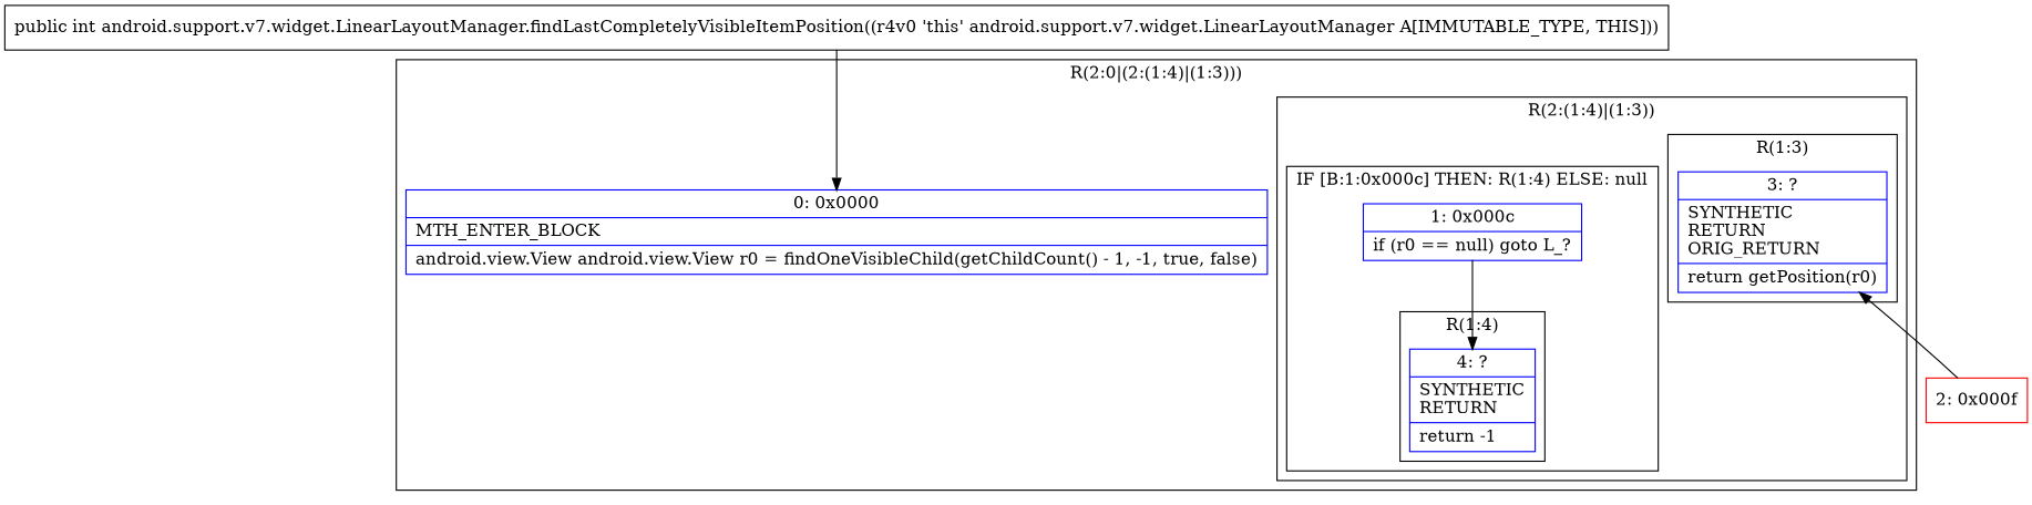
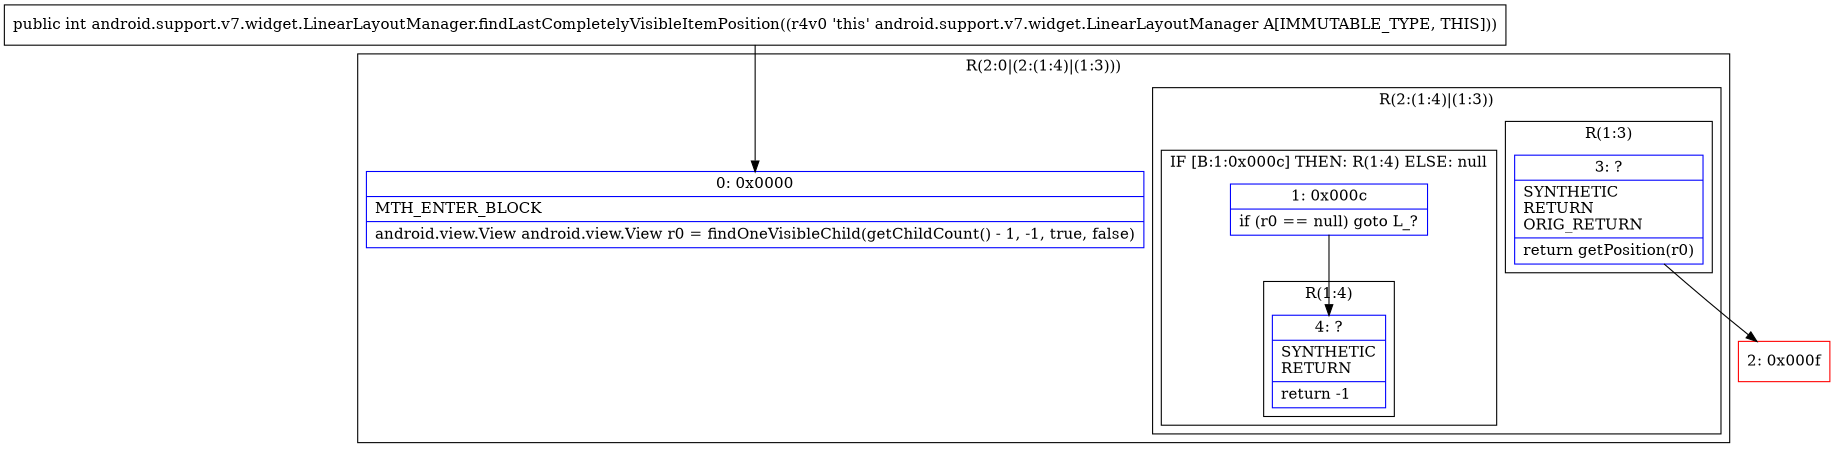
  digraph {
    node [color=blue shape=record]
    n1 [label="{4\:\ ?|SYNTHETIC\lRETURN\l|return \-1\l}"]
    n2 [label="{1\:\ 0x000c|if (r0 == null) goto L_?\l}"]
    n3 [label="{3\:\ ?|SYNTHETIC\lRETURN\lORIG_RETURN\l|return getPosition(r0)\l}"]
    n4 [label="{0\:\ 0x0000|MTH_ENTER_BLOCK\l|android.view.View android.view.View r0 = findOneVisibleChild(getChildCount() \- 1, \-1, true, false)\l}"]
    n5 [color=red label="{2\:\ 0x000f}"]
    n6 [label="{public int android.support.v7.widget.LinearLayoutManager.findLastCompletelyVisibleItemPosition((r4v0 'this' android.support.v7.widget.LinearLayoutManager A[IMMUTABLE_TYPE, THIS])) }" color=""]
    subgraph cluster_1 {
      label="R(2:0|(2:(1:4)|(1:3)))"
      n4
      subgraph cluster_2 {
        label="R(2:(1:4)|(1:3))"
        subgraph cluster_3 {
          label="IF [B:1:0x000c] THEN: R(1:4) ELSE: null"
          n2
          subgraph cluster_4 {
            label="R(1:4)"
            n1
          }
        }
        subgraph cluster_5 {
          label="R(1:3)"
          n3
        }
      }
    }
    n2 -> n1
-   n5 -> n3
+   n3 -> n5
    n6 -> n4
  }
